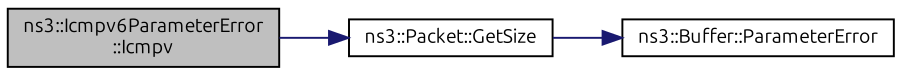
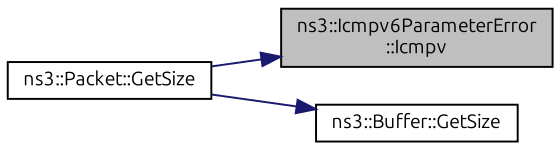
  digraph {
    fontname=Ubuntu
    rankdir=LR
    node [color=black fillcolor=white fontname=Ubuntu fontsize=10 shape=record style=filled]
    edge [color=midnightblue fontname=Ubuntu fontsize=10 labelfontname=Helvetica labelfontsize=10 style=solid]
    n1 [fillcolor=grey75 fontcolor=black height=0.2 label="ns3::Icmpv6ParameterError\l::Icmpv" width=0.4]
    n2 [height=0.2 label="ns3::Packet::GetSize" width=0.4]
-   n3 [height=0.2 label="ns3::Buffer::ParameterError" width=0.4]
-   n1 -> n2
+   n3 [height=0.2 label="ns3::Buffer::GetSize" width=0.4]
+   n2 -> n1
    n2 -> n3
  }
